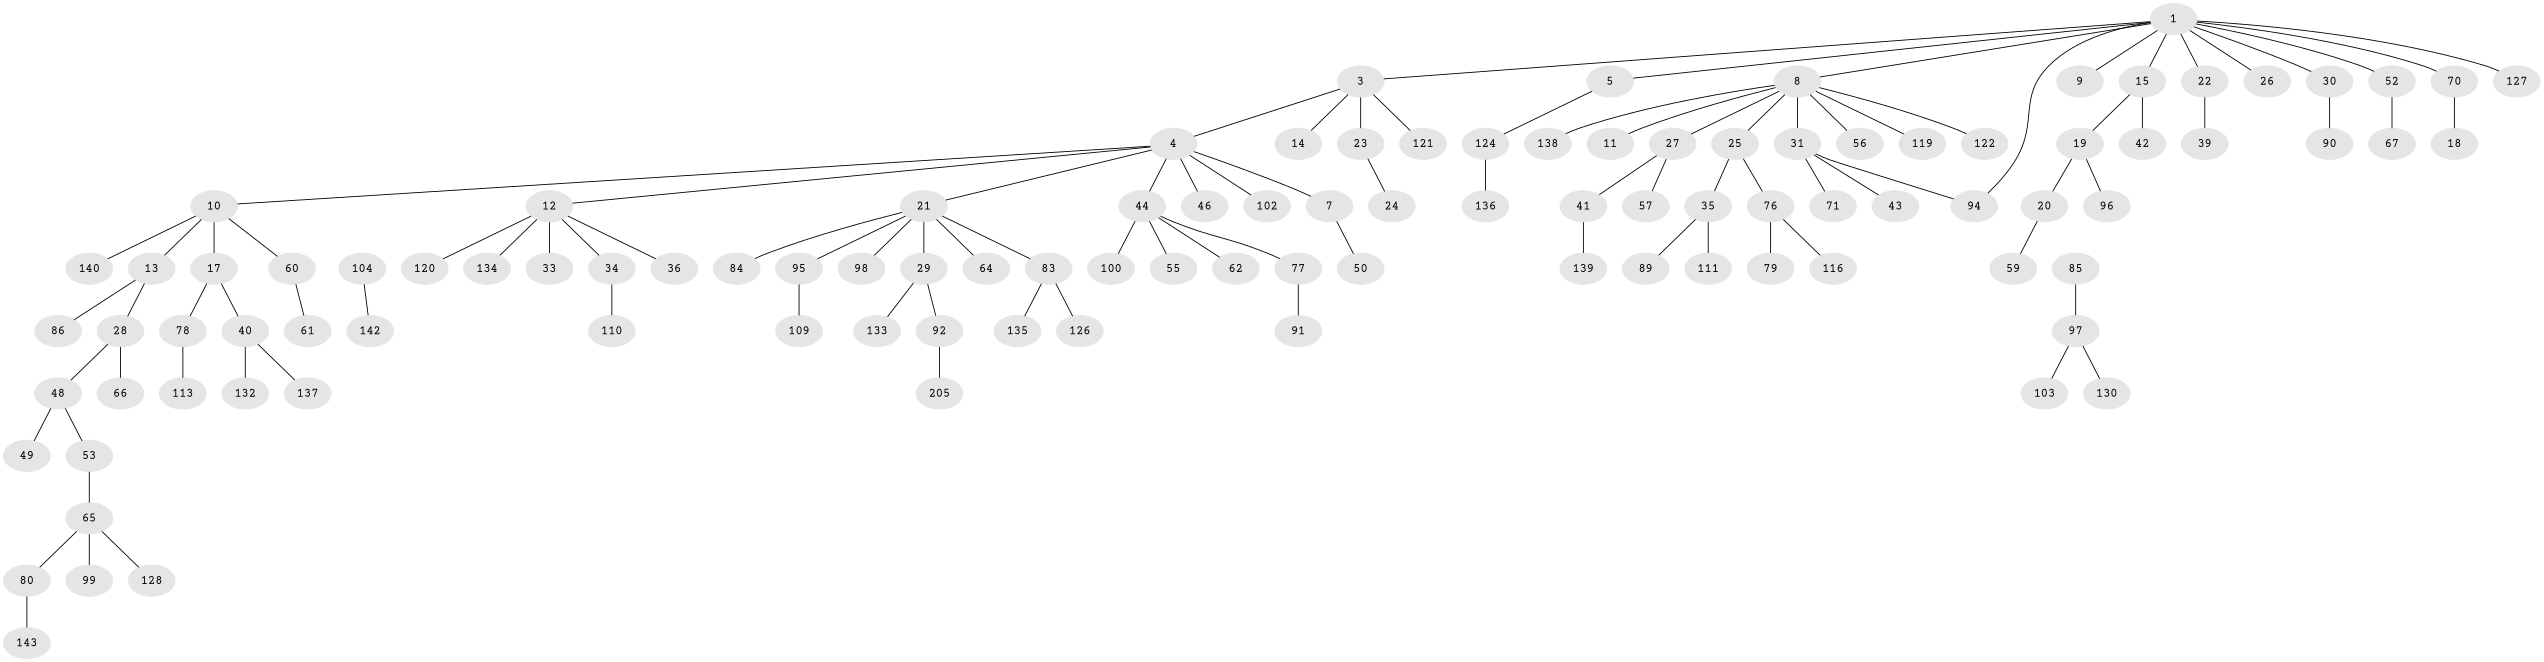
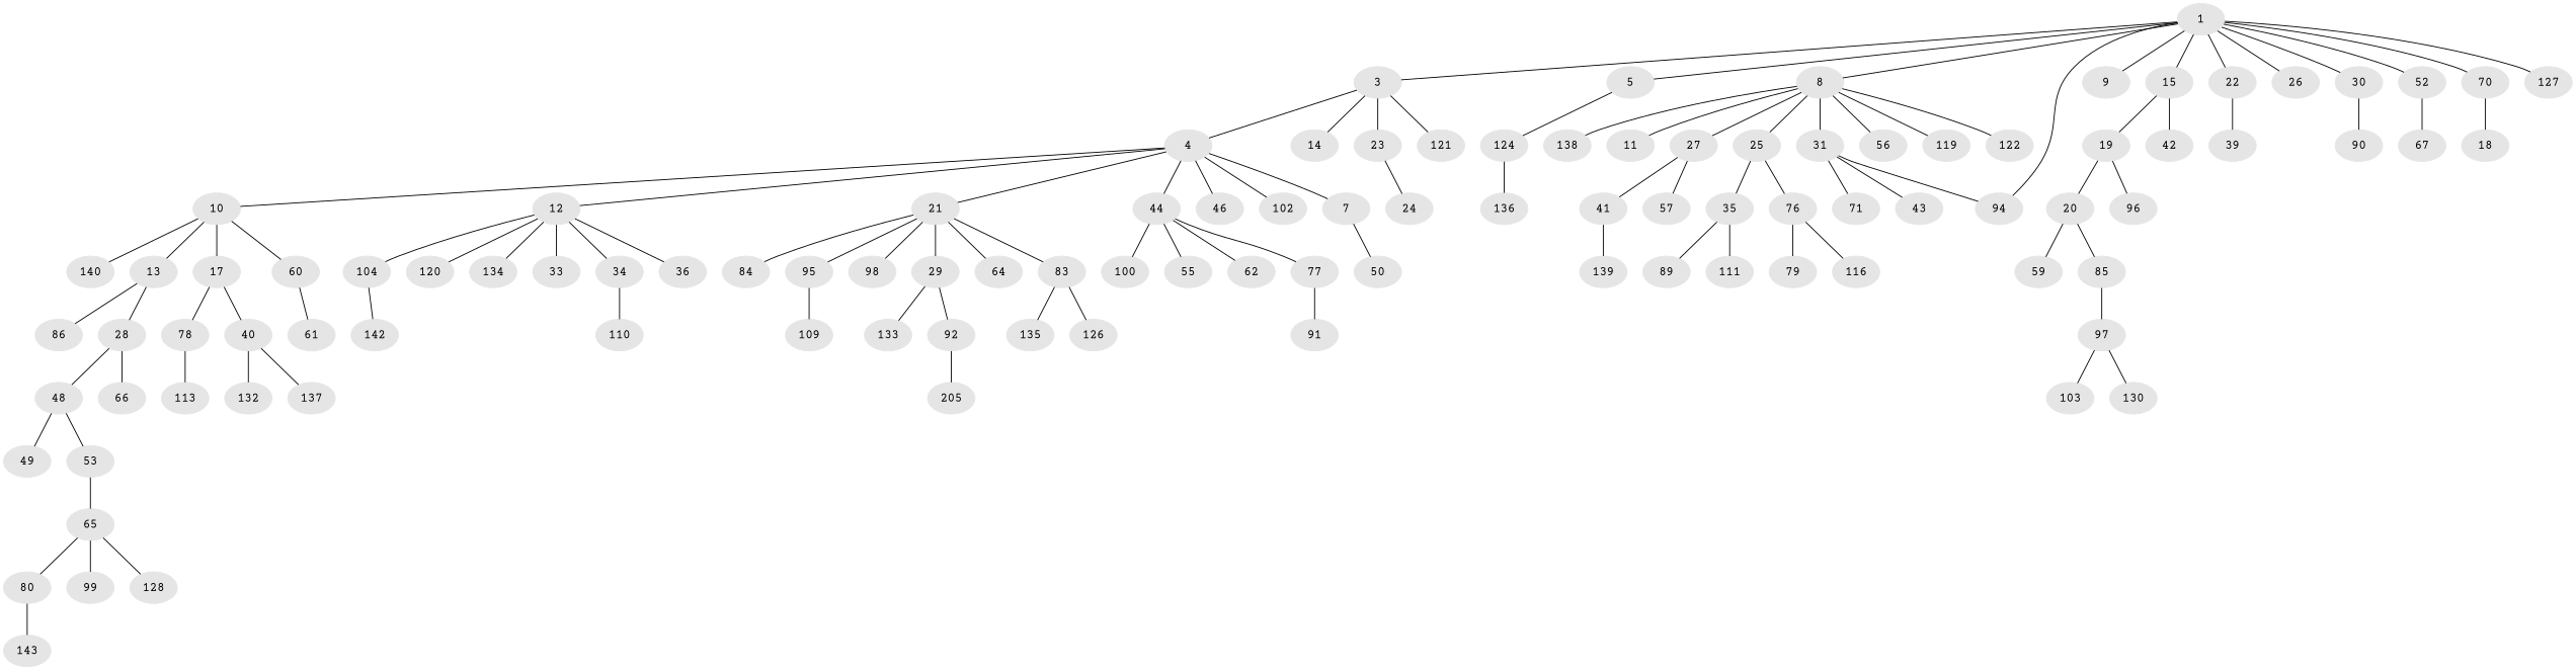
  graph {
    fontname="Courier Prime"
    node [color=gray90 fontname="Courier Prime" style=filled]
    edge [fontname="Courier Prime"]
    1 [super="+2"]
    3 [super="+32"]
    5 [super="+115"]
    8 [super="+18"]
    9
    15
    22 [super="+107"]
    26
    30 [super="+74"]
    52
    70
    94
    127
    4 [super="+6"]
    14 [super="+54"]
    23 [super="+47"]
    121
    124
    11
    25 [super="+45"]
    27
    31 [super="+37"]
    56
    119
    122
    138
    19 [super="+108"]
    42 [super="+63"]
    20 [super="+87"]
    96
    39
    90 [super="+125"]
    67
    n34 [label=18]
    7
    10 [super="+141"]
    12 [super="+16"]
    21 [super="+51"]
    44 [super="+58"]
    46
    102
    24 [super="+131"]
    50
    13 [super="+123"]
    17
    60 [super="+73"]
    140
    33
    34
    36
    104
    120
    134
    29 [super="+38"]
    64
    83 [super="+117"]
    84
    95
    98
    55
    62
    77
    100
    136
    35
    76 [super="+112"]
    41 [super="+75"]
    57 [super="+82"]
    43 [super="+68"]
    71
    28
    86
    40 [super="+93"]
    78 [super="+81"]
    61 [super="+144"]
    110
    142
    48 [super="+129"]
    66
    132
    137
    113
    59
    85 [super="+114"]
    97 [super="+101"]
    92
    133
    126
    135
    109
    89
    111
    79
    116
    139
    49 [super="+69"]
    53
    n98 [label=205 super="+118"]
    91 [super="+106"]
    65 [super="+72"]
    80
    99
    128
    143
    103
    130
    1 -- 3
    1 -- 5
    1 -- 8
    1 -- 9
    1 -- 15
    1 -- 22
    1 -- 26
    1 -- 30
    1 -- 52
    1 -- 70
    1 -- 94
    1 -- 127
    3 -- 4
    3 -- 14
    3 -- 23
    3 -- 121
    5 -- 124
    8 -- 11
    8 -- 25
    8 -- 27
    8 -- 31
    8 -- 56
    8 -- 119
    8 -- 122
    8 -- 138
    15 -- 19
    15 -- 42
    22 -- 39
    30 -- 90
    52 -- 67
    70 -- n34
    4 -- 7
    4 -- 10
    4 -- 12
    4 -- 21
    4 -- 44
    4 -- 46
    4 -- 102
    23 -- 24
    124 -- 136
    25 -- 35
    25 -- 76
    27 -- 41
    27 -- 57
    31 -- 94
    31 -- 43
    31 -- 71
    19 -- 20
    19 -- 96
    20 -- 59
+   20 -- 85
    7 -- 50
    10 -- 13
    10 -- 17
    10 -- 60
    10 -- 140
    12 -- 33
    12 -- 34
    12 -- 36
+   12 -- 104
    12 -- 120
    12 -- 134
    21 -- 29
    21 -- 64
    21 -- 83
    21 -- 84
    21 -- 95
    21 -- 98
    44 -- 55
    44 -- 62
    44 -- 77
    44 -- 100
    13 -- 28
    13 -- 86
    17 -- 40
    17 -- 78
    60 -- 61
    34 -- 110
    104 -- 142
    29 -- 92
    29 -- 133
    83 -- 126
    83 -- 135
    95 -- 109
    77 -- 91
    35 -- 89
    35 -- 111
    76 -- 79
    76 -- 116
    41 -- 139
    28 -- 48
    28 -- 66
    40 -- 132
    40 -- 137
    78 -- 113
    48 -- 49
    48 -- 53
    85 -- 97
    97 -- 103
    97 -- 130
    92 -- n98
    53 -- 65
    65 -- 80
    65 -- 99
    65 -- 128
    80 -- 143
  }
